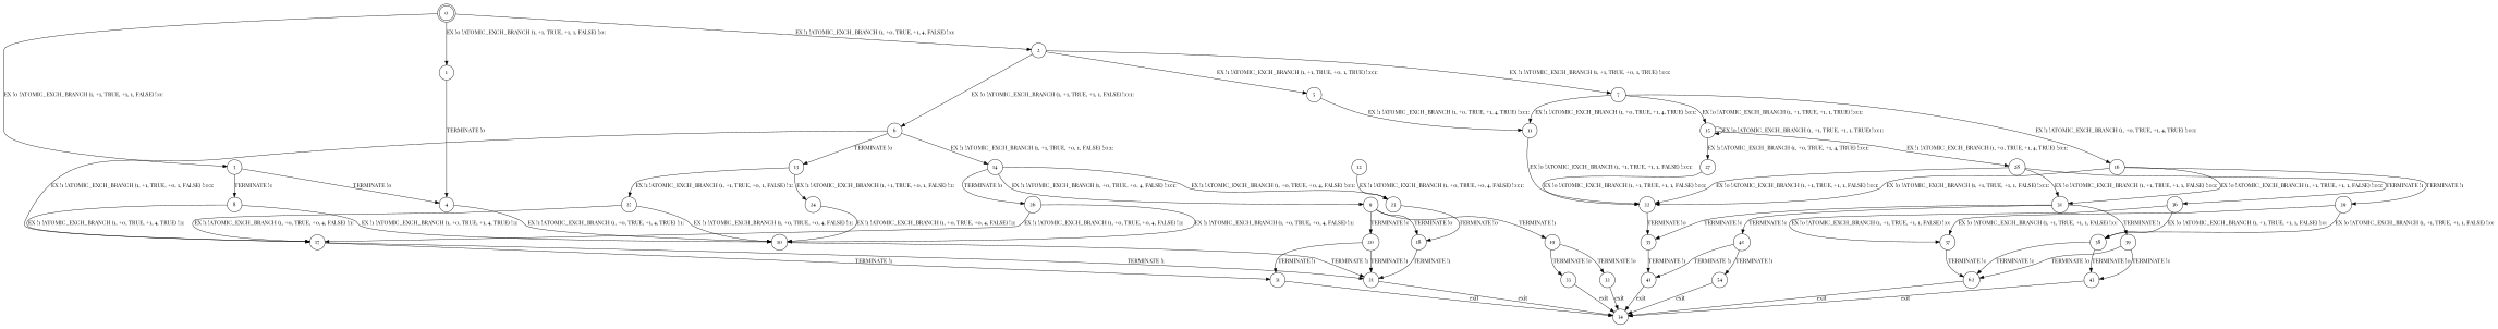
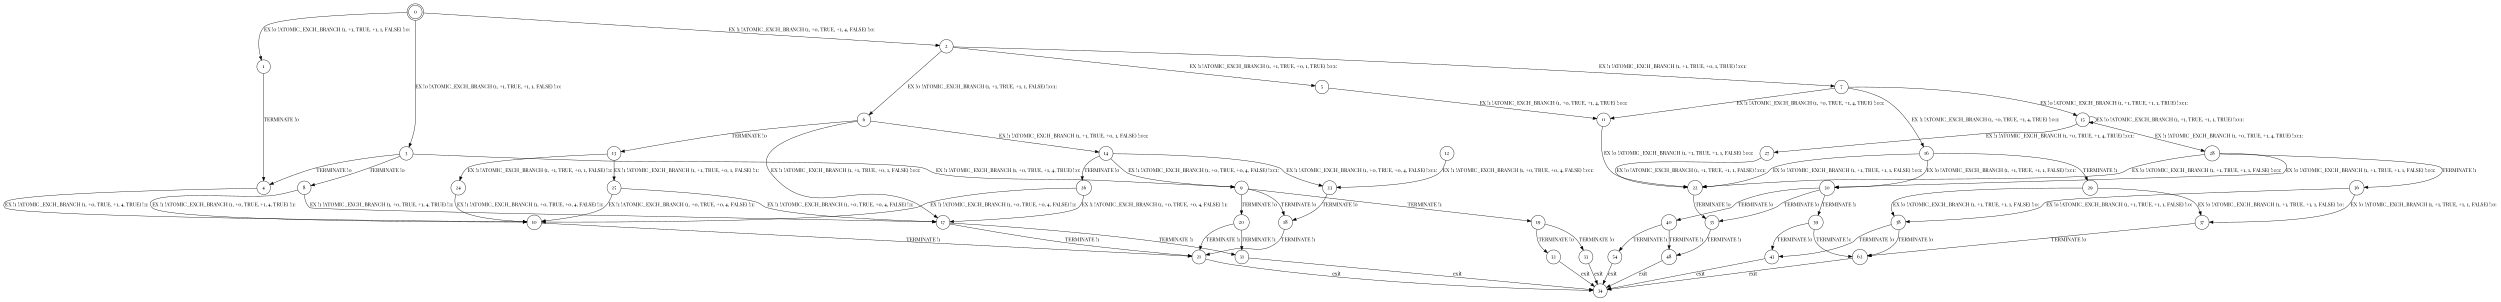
  digraph {
    fontname="Playfair Display"
    node [fontname="Playfair Display" shape=circle]
    edge [fontname="Playfair Display"]
    0 [peripheries=2]
    1
    2
    3
    4
    5
    6
    7
    8
    9
    10
    11
    13
    14
    17
    15
    16
    18
    19
    20
    21
    22
    12
    23
    24
    25
    26
    27
    28
    29
    30
    31
    32
    33
    34
    35
    36
    37
    38
    39
    40
-   41
+   41 [label=48]
    n43 [label=62]
    43
    n45 [label=54]
    0 -> 1 [label="EX !0 !ATOMIC_EXCH_BRANCH (1, +1, TRUE, +1, 1, FALSE) !:0:"]
    0 -> 2 [label="EX !1 !ATOMIC_EXCH_BRANCH (1, +0, TRUE, +1, 4, FALSE) !:0:"]
    0 -> 3 [label="EX !0 !ATOMIC_EXCH_BRANCH (1, +1, TRUE, +1, 1, FALSE) !:0:"]
    1 -> 4 [label="TERMINATE !0"]
    2 -> 5 [label="EX !1 !ATOMIC_EXCH_BRANCH (1, +1, TRUE, +0, 1, TRUE) !:0:1:"]
    2 -> 6 [label="EX !0 !ATOMIC_EXCH_BRANCH (1, +1, TRUE, +1, 1, FALSE) !:0:1:"]
    2 -> 7 [label="EX !1 !ATOMIC_EXCH_BRANCH (1, +1, TRUE, +0, 1, TRUE) !:0:1:"]
    3 -> 4 [label="TERMINATE !0"]
    3 -> 8 [label="TERMINATE !0"]
+   3 -> 9 [label="EX !1 !ATOMIC_EXCH_BRANCH (1, +0, TRUE, +1, 4, TRUE) !:0:"]
    4 -> 10 [label="EX !1 !ATOMIC_EXCH_BRANCH (1, +0, TRUE, +1, 4, TRUE) !:1:"]
    5 -> 11 [label="EX !1 !ATOMIC_EXCH_BRANCH (1, +0, TRUE, +1, 4, TRUE) !:0:1:"]
    6 -> 13 [label="TERMINATE !0"]
    6 -> 14 [label="EX !1 !ATOMIC_EXCH_BRANCH (1, +1, TRUE, +0, 1, FALSE) !:0:1:"]
    6 -> 17 [label="EX !1 !ATOMIC_EXCH_BRANCH (1, +1, TRUE, +0, 1, FALSE) !:0:1:"]
    7 -> 11 [label="EX !1 !ATOMIC_EXCH_BRANCH (1, +0, TRUE, +1, 4, TRUE) !:0:1:"]
    7 -> 15 [label="EX !0 !ATOMIC_EXCH_BRANCH (1, +1, TRUE, +1, 1, TRUE) !:0:1:"]
    7 -> 16 [label="EX !1 !ATOMIC_EXCH_BRANCH (1, +0, TRUE, +1, 4, TRUE) !:0:1:"]
    8 -> 10 [label="EX !1 !ATOMIC_EXCH_BRANCH (1, +0, TRUE, +1, 4, TRUE) !:1:"]
    8 -> 17 [label="EX !1 !ATOMIC_EXCH_BRANCH (1, +0, TRUE, +1, 4, TRUE) !:1:"]
    9 -> 18 [label="TERMINATE !0"]
    9 -> 19 [label="TERMINATE !1"]
    9 -> 20 [label="TERMINATE !0"]
    10 -> 21 [label="TERMINATE !1"]
    11 -> 22 [label="EX !0 !ATOMIC_EXCH_BRANCH (1, +1, TRUE, +1, 1, FALSE) !:0:1:"]
    13 -> 24 [label="EX !1 !ATOMIC_EXCH_BRANCH (1, +1, TRUE, +0, 1, FALSE) !:1:"]
    13 -> 25 [label="EX !1 !ATOMIC_EXCH_BRANCH (1, +1, TRUE, +0, 1, FALSE) !:1:"]
    14 -> 9 [label="EX !1 !ATOMIC_EXCH_BRANCH (1, +0, TRUE, +0, 4, FALSE) !:0:1:"]
    14 -> 23 [label="EX !1 !ATOMIC_EXCH_BRANCH (1, +0, TRUE, +0, 4, FALSE) !:0:1:"]
    14 -> 26 [label="TERMINATE !0"]
    17 -> 21 [label="TERMINATE !1"]
    17 -> 31 [label="TERMINATE !1"]
    15 -> 15 [label="EX !0 !ATOMIC_EXCH_BRANCH (1, +1, TRUE, +1, 1, TRUE) !:0:1:"]
    15 -> 27 [label="EX !1 !ATOMIC_EXCH_BRANCH (1, +0, TRUE, +1, 4, TRUE) !:0:1:"]
    15 -> 28 [label="EX !1 !ATOMIC_EXCH_BRANCH (1, +0, TRUE, +1, 4, TRUE) !:0:1:"]
    16 -> 22 [label="EX !0 !ATOMIC_EXCH_BRANCH (1, +1, TRUE, +1, 1, FALSE) !:0:1:"]
    16 -> 29 [label="TERMINATE !1"]
    16 -> 30 [label="EX !0 !ATOMIC_EXCH_BRANCH (1, +1, TRUE, +1, 1, FALSE) !:0:1:"]
    18 -> 21 [label="TERMINATE !1"]
    19 -> 32 [label="TERMINATE !0"]
    19 -> 33 [label="TERMINATE !0"]
    20 -> 21 [label="TERMINATE !1"]
    20 -> 31 [label="TERMINATE !1"]
    21 -> 34 [label=exit]
    22 -> 35 [label="TERMINATE !0"]
    12 -> 23 [label="EX !1 !ATOMIC_EXCH_BRANCH (1, +0, TRUE, +0, 4, FALSE) !:0:1:"]
    23 -> 18 [label="TERMINATE !0"]
    24 -> 10 [label="EX !1 !ATOMIC_EXCH_BRANCH (1, +0, TRUE, +0, 4, FALSE) !:1:"]
    25 -> 10 [label="EX !1 !ATOMIC_EXCH_BRANCH (1, +0, TRUE, +0, 4, FALSE) !:1:"]
    25 -> 17 [label="EX !1 !ATOMIC_EXCH_BRANCH (1, +0, TRUE, +0, 4, FALSE) !:1:"]
    26 -> 10 [label="EX !1 !ATOMIC_EXCH_BRANCH (1, +0, TRUE, +0, 4, FALSE) !:1:"]
    26 -> 17 [label="EX !1 !ATOMIC_EXCH_BRANCH (1, +0, TRUE, +0, 4, FALSE) !:1:"]
    27 -> 22 [label="EX !0 !ATOMIC_EXCH_BRANCH (1, +1, TRUE, +1, 1, FALSE) !:0:1:"]
    28 -> 22 [label="EX !0 !ATOMIC_EXCH_BRANCH (1, +1, TRUE, +1, 1, FALSE) !:0:1:"]
    28 -> 30 [label="EX !0 !ATOMIC_EXCH_BRANCH (1, +1, TRUE, +1, 1, FALSE) !:0:1:"]
    28 -> 36 [label="TERMINATE !1"]
    29 -> 37 [label="EX !0 !ATOMIC_EXCH_BRANCH (1, +1, TRUE, +1, 1, FALSE) !:0:"]
    29 -> 38 [label="EX !0 !ATOMIC_EXCH_BRANCH (1, +1, TRUE, +1, 1, FALSE) !:0:"]
    30 -> 35 [label="TERMINATE !0"]
    30 -> 39 [label="TERMINATE !1"]
    30 -> 40 [label="TERMINATE !0"]
    31 -> 34 [label=exit]
    32 -> 34 [label=exit]
    33 -> 34 [label=exit]
    35 -> 41 [label="TERMINATE !1"]
    36 -> 37 [label="EX !0 !ATOMIC_EXCH_BRANCH (1, +1, TRUE, +1, 1, FALSE) !:0:"]
    36 -> 38 [label="EX !0 !ATOMIC_EXCH_BRANCH (1, +1, TRUE, +1, 1, FALSE) !:0:"]
    37 -> n43 [label="TERMINATE !0"]
    38 -> n43 [label="TERMINATE !0"]
    38 -> 43 [label="TERMINATE !0"]
    39 -> n43 [label="TERMINATE !0"]
    39 -> 43 [label="TERMINATE !0"]
    40 -> 41 [label="TERMINATE !1"]
    40 -> n45 [label="TERMINATE !1"]
    41 -> 34 [label=exit]
    n43 -> 34 [label=exit]
    43 -> 34 [label=exit]
    n45 -> 34 [label=exit]
  }
